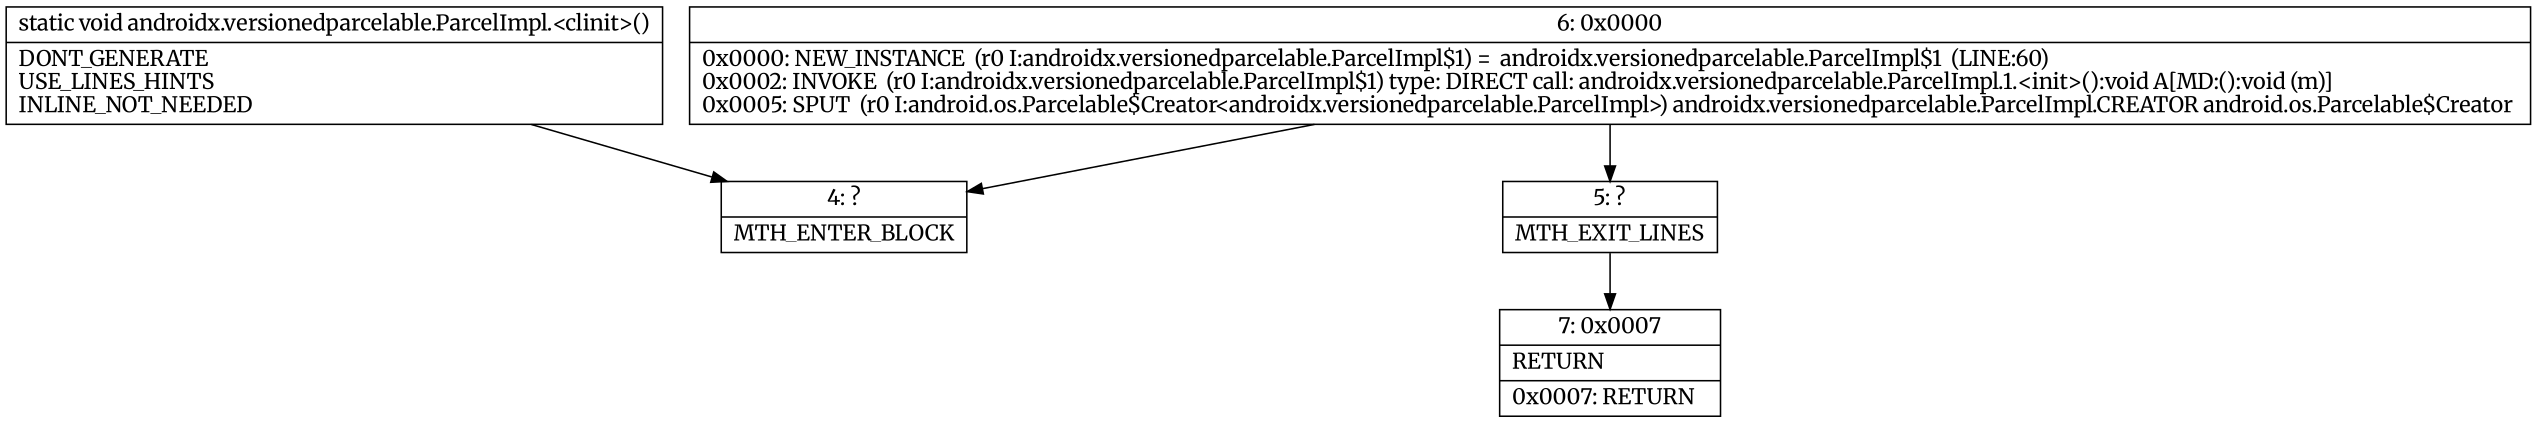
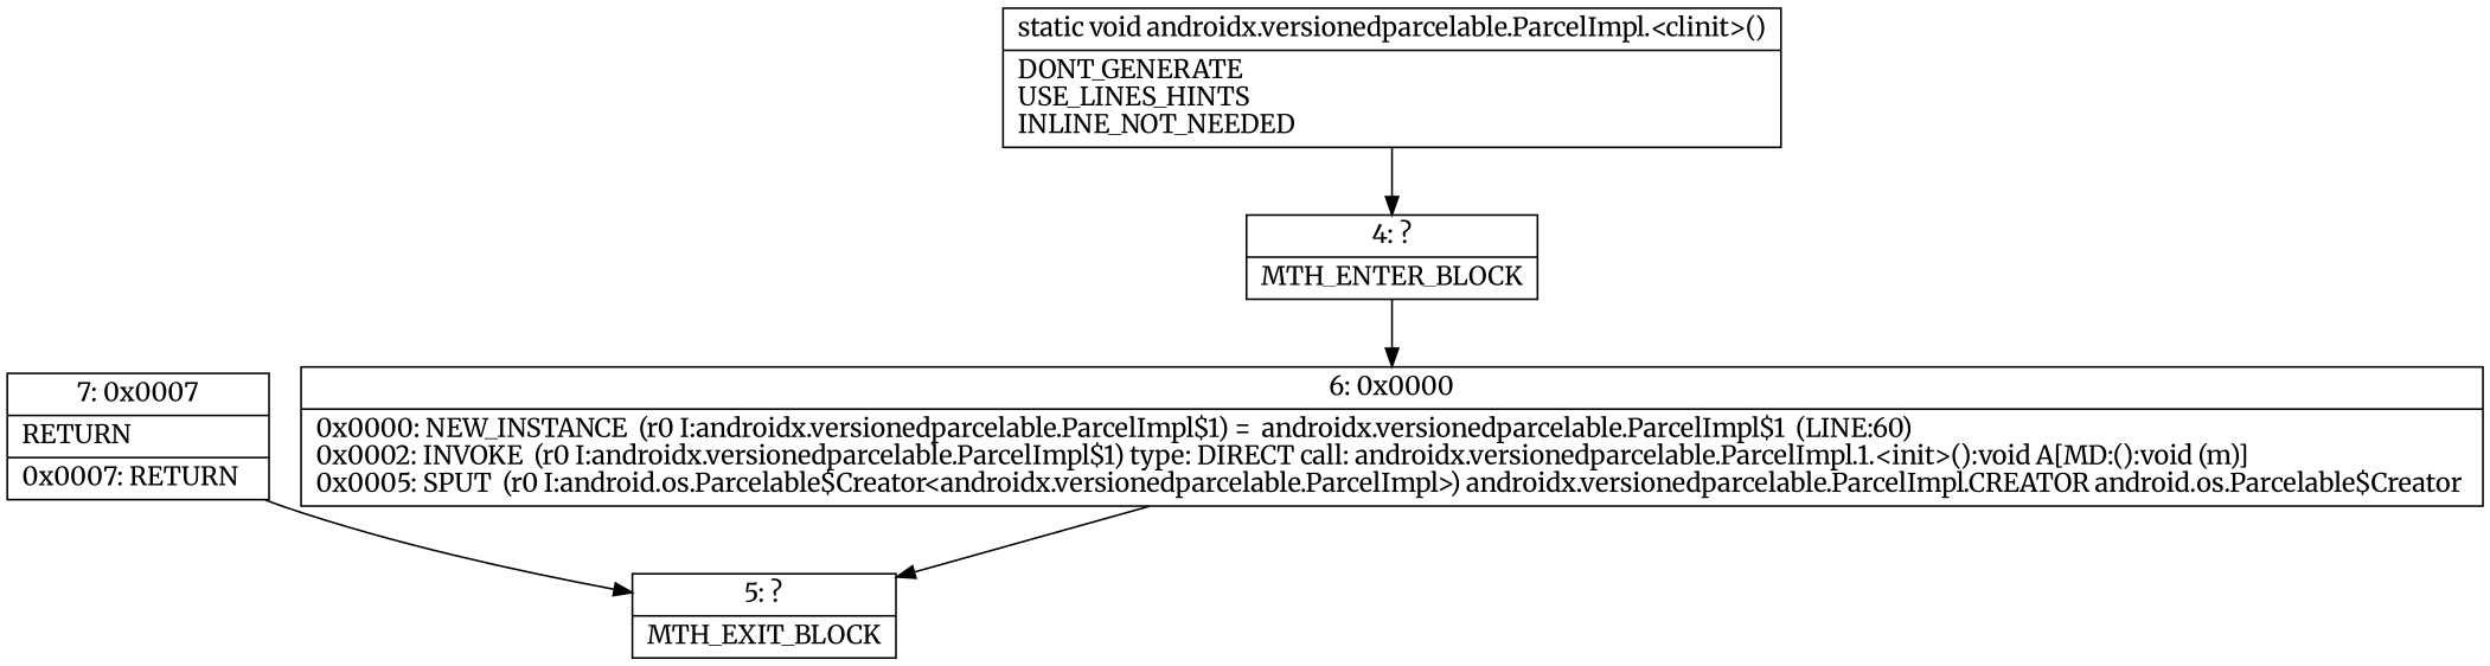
  digraph {
    fontname=Merriweather
    node [fontname=Merriweather shape=record]
    edge [fontname=Merriweather]
    n1 [label="{4\:\ ?|MTH_ENTER_BLOCK\l}"]
    n2 [label="{6\:\ 0x0000|0x0000: NEW_INSTANCE  (r0 I:androidx.versionedparcelable.ParcelImpl$1) =  androidx.versionedparcelable.ParcelImpl$1  (LINE:60)\l0x0002: INVOKE  (r0 I:androidx.versionedparcelable.ParcelImpl$1) type: DIRECT call: androidx.versionedparcelable.ParcelImpl.1.\<init\>():void A[MD:():void (m)]\l0x0005: SPUT  (r0 I:android.os.Parcelable$Creator\<androidx.versionedparcelable.ParcelImpl\>) androidx.versionedparcelable.ParcelImpl.CREATOR android.os.Parcelable$Creator \l}"]
-   n3 [label="{5\:\ ?|MTH_EXIT_LINES\l}"]
+   n3 [label="{5\:\ ?|MTH_EXIT_BLOCK\l}"]
    n4 [label="{7\:\ 0x0007|RETURN\l|0x0007: RETURN   \l}"]
    n5 [label="{static void androidx.versionedparcelable.ParcelImpl.\<clinit\>()  | DONT_GENERATE\lUSE_LINES_HINTS\lINLINE_NOT_NEEDED\l}"]
-   n2 -> n1
+   n1 -> n2
    n2 -> n3
-   n3 -> n4
+   n4 -> n3
    n5 -> n1
  }
